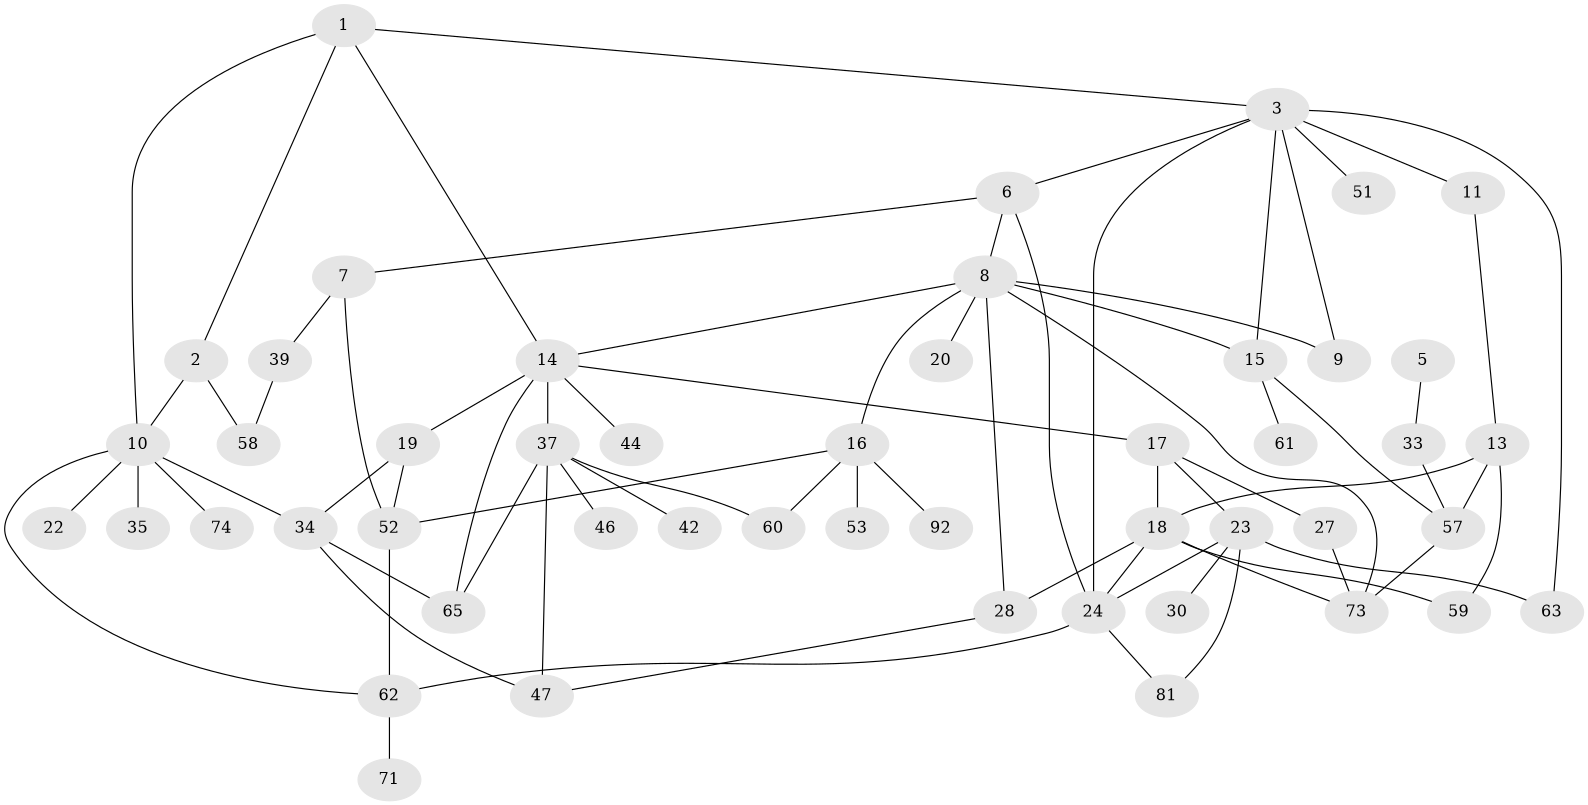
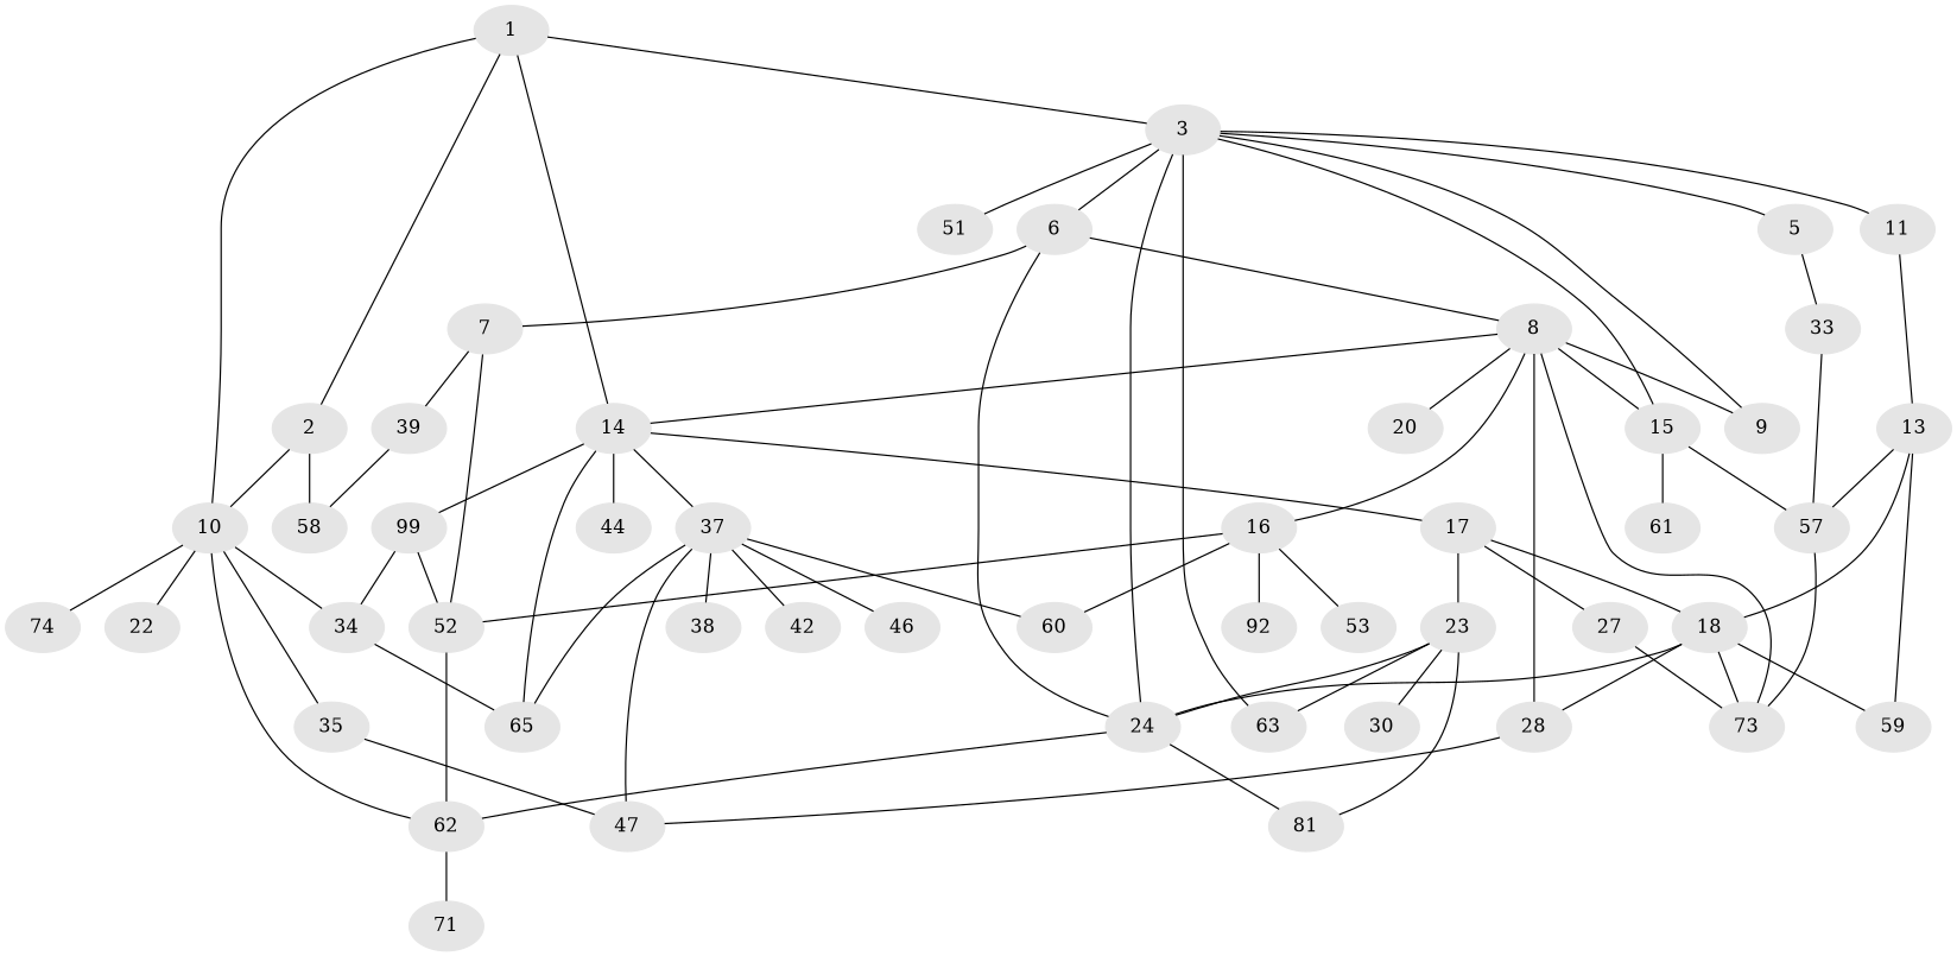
  graph {
    node [color=gray90 style=filled]
    1 [super="+69"]
    2 [super="+21"]
    3 [super="+4"]
    10 [super="+25"]
    14 [super="+40"]
    58 [super="+77"]
    5
    6
    9 [super="+50"]
    11
    15 [super="+29"]
    24 [super="+49"]
    51 [super="+66"]
    63 [super="+75"]
    n15 [label=22]
    34 [super="+78"]
    35
    62 [super="+70"]
    74
    17 [super="+79"]
-   19 [super="+22"]
+   19 [super="+22" label=99]
    37 [super="+45"]
    44
    65
    33 [super="+72"]
    7 [super="+48"]
    8 [super="+41"]
    13 [super="+64"]
    57 [super="+68"]
    61
    81
    52 [super="+67"]
    39
    16 [super="+26"]
    20
    28 [super="+36"]
    73 [super="+80"]
    n38 [label=92]
    53
    60
    47 [super="+56"]
    71
    18 [super="+54"]
    59
    23 [super="+43"]
    27 [super="+31"]
+   38 [super="+55"]
    42
    46 [super="+76"]
    30
    1 -- 2
    1 -- 3
    1 -- 10
    1 -- 14
    2 -- 10
    2 -- 58
+   3 -- 5
    3 -- 6
    3 -- 9
    3 -- 11
    3 -- 15
    3 -- 24
    3 -- 51
    3 -- 63
    10 -- n15
    10 -- 34
    10 -- 35
    10 -- 62
    10 -- 74
    14 -- 17
    14 -- 19
    14 -- 37
    14 -- 44
    14 -- 65
    5 -- 33
    6 -- 24
    6 -- 7
    6 -- 8
    11 -- 13
    15 -- 57
    15 -- 61
    24 -- 62
    24 -- 81
    34 -- 65
-   34 -- 47
+   35 -- 47
    62 -- 71
    17 -- 18
    17 -- 23
    17 -- 27
    19 -- 34
    19 -- 52
    37 -- 65
    37 -- 60
    37 -- 47
+   37 -- 38
    37 -- 42
    37 -- 46
    33 -- 57
    7 -- 52
    7 -- 39
    8 -- 14
    8 -- 9
    8 -- 15 [weight=2]
    8 -- 16
    8 -- 20
    8 -- 28
    8 -- 73
    13 -- 57
    13 -- 18
    13 -- 59
    57 -- 73
    52 -- 62
    39 -- 58
    16 -- 52
    16 -- n38
    16 -- 53
    16 -- 60
    28 -- 47
    18 -- 24
    18 -- 28
    18 -- 73
    18 -- 59
    23 -- 24
    23 -- 63
    23 -- 81
    23 -- 30
    27 -- 73
  }
